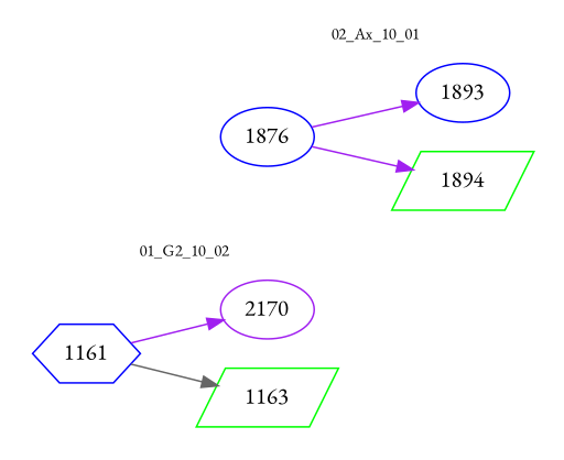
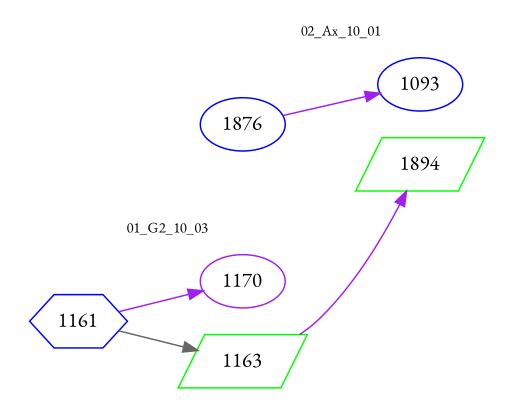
  digraph {
    fontname="EB Garamond"
    rankdir=LR
    node [color=blue fontname="EB Garamond" shape=ellipse]
    edge [color=purple fontname="EB Garamond"]
    n1 [label=1876]
-   n2 [label=1893]
+   n2 [label=1093]
    n3 [color=green label=1894 shape=parallelogram]
    n4 [label=1161 shape=hexagon]
    n5 [color=green label=1163 shape=parallelogram]
-   n6 [color=purple label=2170]
+   n6 [color=purple label=1170]
    subgraph cluster_1 {
      color=white
      fontsize=10
      label="02_Ax_10_01"
      n1
      n2
      n3
    }
    subgraph cluster_2 {
      color=white
      fontsize=10
-     label="01_G2_10_02"
+     label="01_G2_10_03"
      n4
      n5
      n6
    }
    n1 -> n2
-   n1 -> n3
+   n5 -> n3
    n4 -> n5 [color=gray40]
    n4 -> n6
  }
